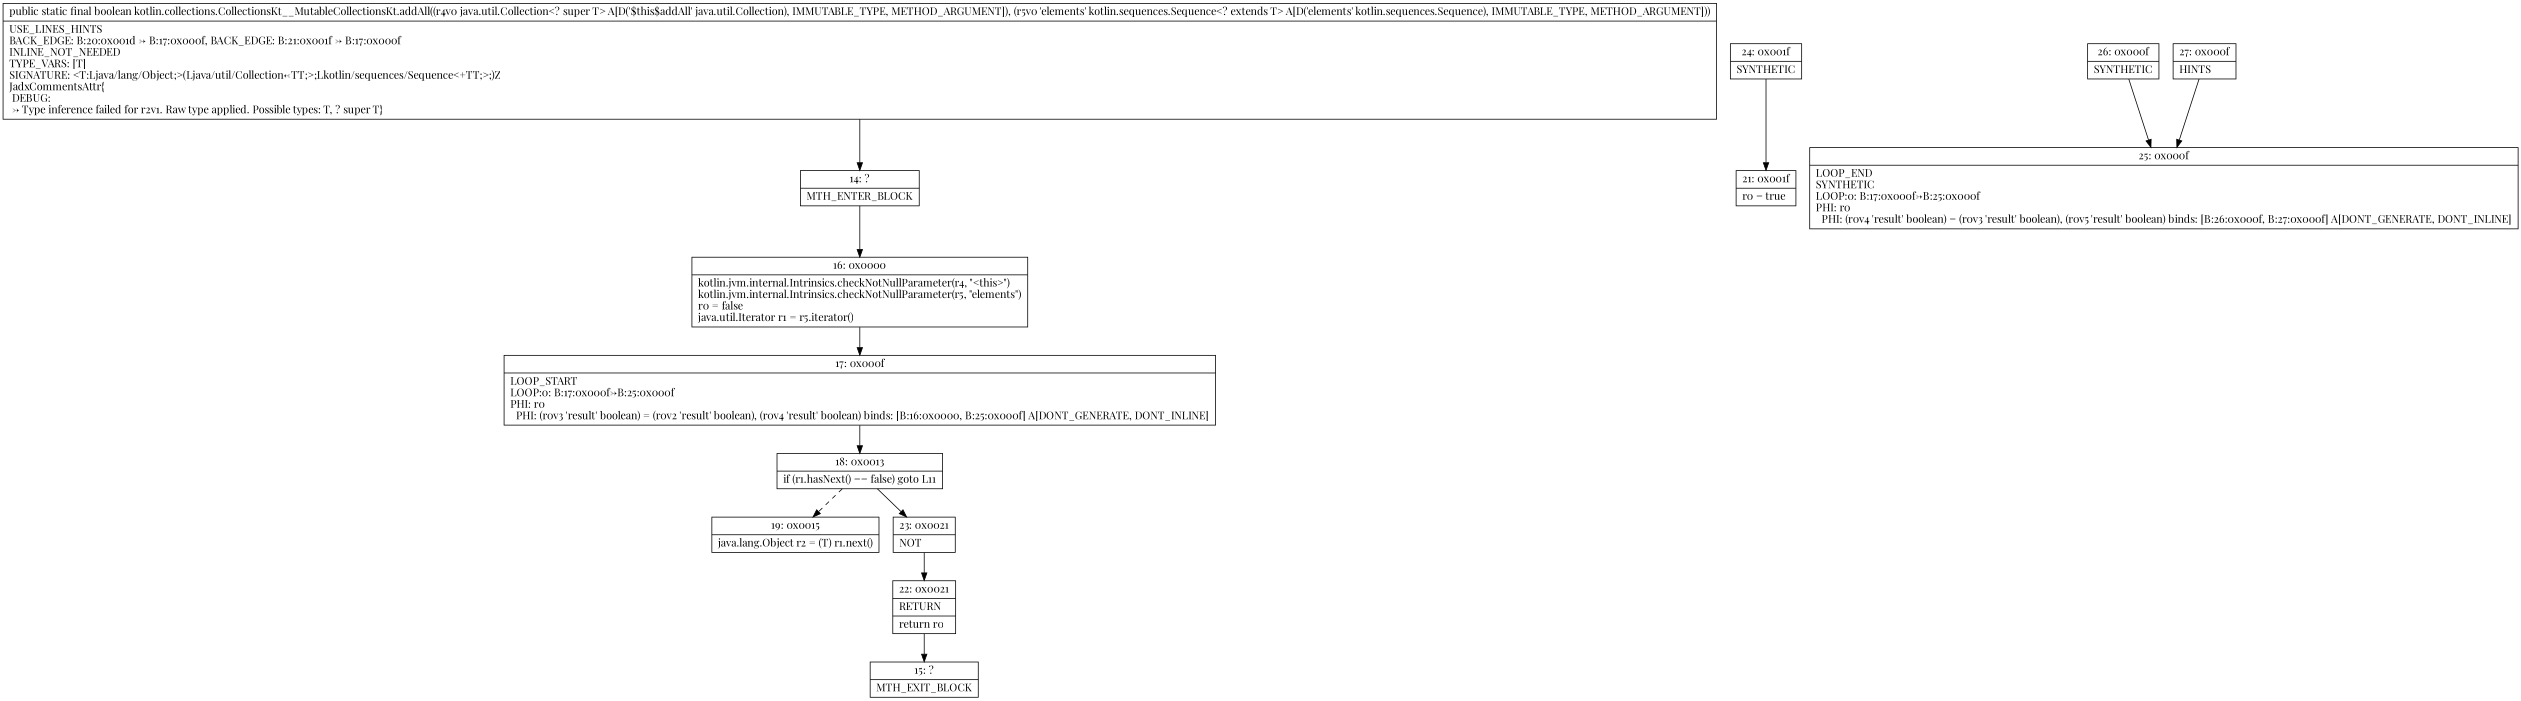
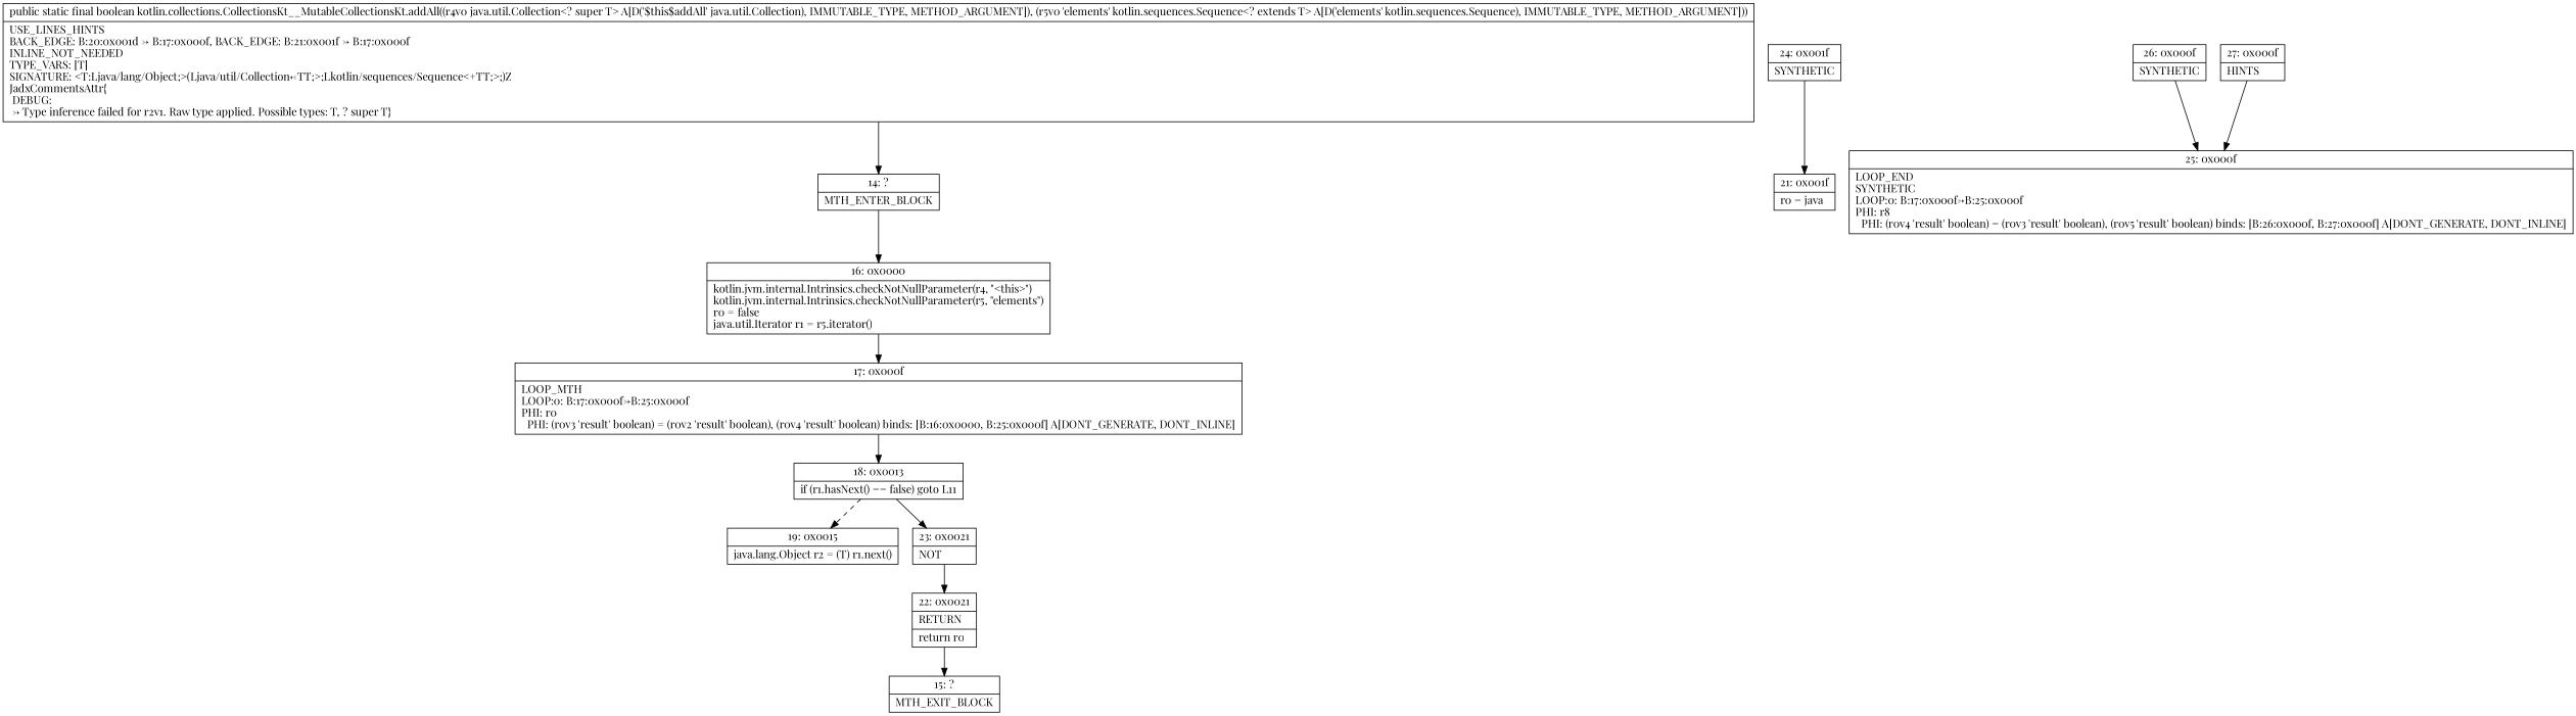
  digraph {
    fontname="Playfair Display"
    node [fontname="Playfair Display" shape=record]
    edge [fontname="Playfair Display"]
    n1 [label="{14\:\ ?|MTH_ENTER_BLOCK\l}"]
    n2 [label="{16\:\ 0x0000|kotlin.jvm.internal.Intrinsics.checkNotNullParameter(r4, \"\<this\>\")\lkotlin.jvm.internal.Intrinsics.checkNotNullParameter(r5, \"elements\")\lr0 = false\ljava.util.Iterator r1 = r5.iterator()\l}"]
-   n3 [label="{17\:\ 0x000f|LOOP_START\lLOOP:0: B:17:0x000f\-\>B:25:0x000f\lPHI: r0 \l  PHI: (r0v3 'result' boolean) = (r0v2 'result' boolean), (r0v4 'result' boolean) binds: [B:16:0x0000, B:25:0x000f] A[DONT_GENERATE, DONT_INLINE]\l}"]
+   n3 [label="{17\:\ 0x000f|LOOP_MTH\lLOOP:0: B:17:0x000f\-\>B:25:0x000f\lPHI: r0 \l  PHI: (r0v3 'result' boolean) = (r0v2 'result' boolean), (r0v4 'result' boolean) binds: [B:16:0x0000, B:25:0x000f] A[DONT_GENERATE, DONT_INLINE]\l}"]
    n4 [label="{18\:\ 0x0013|if (r1.hasNext() == false) goto L11\l}"]
    n5 [label="{19\:\ 0x0015|java.lang.Object r2 = (T) r1.next()\l}"]
    n6 [label="{23\:\ 0x0021|NOT\l}"]
    n7 [label="{22\:\ 0x0021|RETURN\l|return r0\l}"]
    n8 [label="{24\:\ 0x001f|SYNTHETIC\l}"]
-   n9 [label="{21\:\ 0x001f|r0 = true\l}"]
+   n9 [label="{21\:\ 0x001f|r0 = java\l}"]
    n10 [label="{26\:\ 0x000f|SYNTHETIC\l}"]
-   n11 [label="{25\:\ 0x000f|LOOP_END\lSYNTHETIC\lLOOP:0: B:17:0x000f\-\>B:25:0x000f\lPHI: r0 \l  PHI: (r0v4 'result' boolean) = (r0v3 'result' boolean), (r0v5 'result' boolean) binds: [B:26:0x000f, B:27:0x000f] A[DONT_GENERATE, DONT_INLINE]\l}"]
+   n11 [label="{25\:\ 0x000f|LOOP_END\lSYNTHETIC\lLOOP:0: B:17:0x000f\-\>B:25:0x000f\lPHI: r8 \l  PHI: (r0v4 'result' boolean) = (r0v3 'result' boolean), (r0v5 'result' boolean) binds: [B:26:0x000f, B:27:0x000f] A[DONT_GENERATE, DONT_INLINE]\l}"]
    n12 [label="{27\:\ 0x000f|HINTS\l}"]
    n13 [label="{15\:\ ?|MTH_EXIT_BLOCK\l}"]
    n14 [label="{public static final boolean kotlin.collections.CollectionsKt__MutableCollectionsKt.addAll((r4v0 java.util.Collection\<? super T\> A[D('$this$addAll' java.util.Collection), IMMUTABLE_TYPE, METHOD_ARGUMENT]), (r5v0 'elements' kotlin.sequences.Sequence\<? extends T\> A[D('elements' kotlin.sequences.Sequence), IMMUTABLE_TYPE, METHOD_ARGUMENT]))  | USE_LINES_HINTS\lBACK_EDGE: B:20:0x001d \-\> B:17:0x000f, BACK_EDGE: B:21:0x001f \-\> B:17:0x000f\lINLINE_NOT_NEEDED\lTYPE_VARS: [T]\lSIGNATURE: \<T:Ljava\/lang\/Object;\>(Ljava\/util\/Collection\<\-TT;\>;Lkotlin\/sequences\/Sequence\<+TT;\>;)Z\lJadxCommentsAttr\{\l DEBUG: \l \-\> Type inference failed for r2v1. Raw type applied. Possible types: T, ? super T\}\l}"]
    n1 -> n2
    n2 -> n3
    n3 -> n4
    n4 -> n5 [style=dashed]
    n4 -> n6
    n6 -> n7
    n7 -> n13
    n8 -> n9
    n10 -> n11
    n12 -> n11
    n14 -> n1
  }
